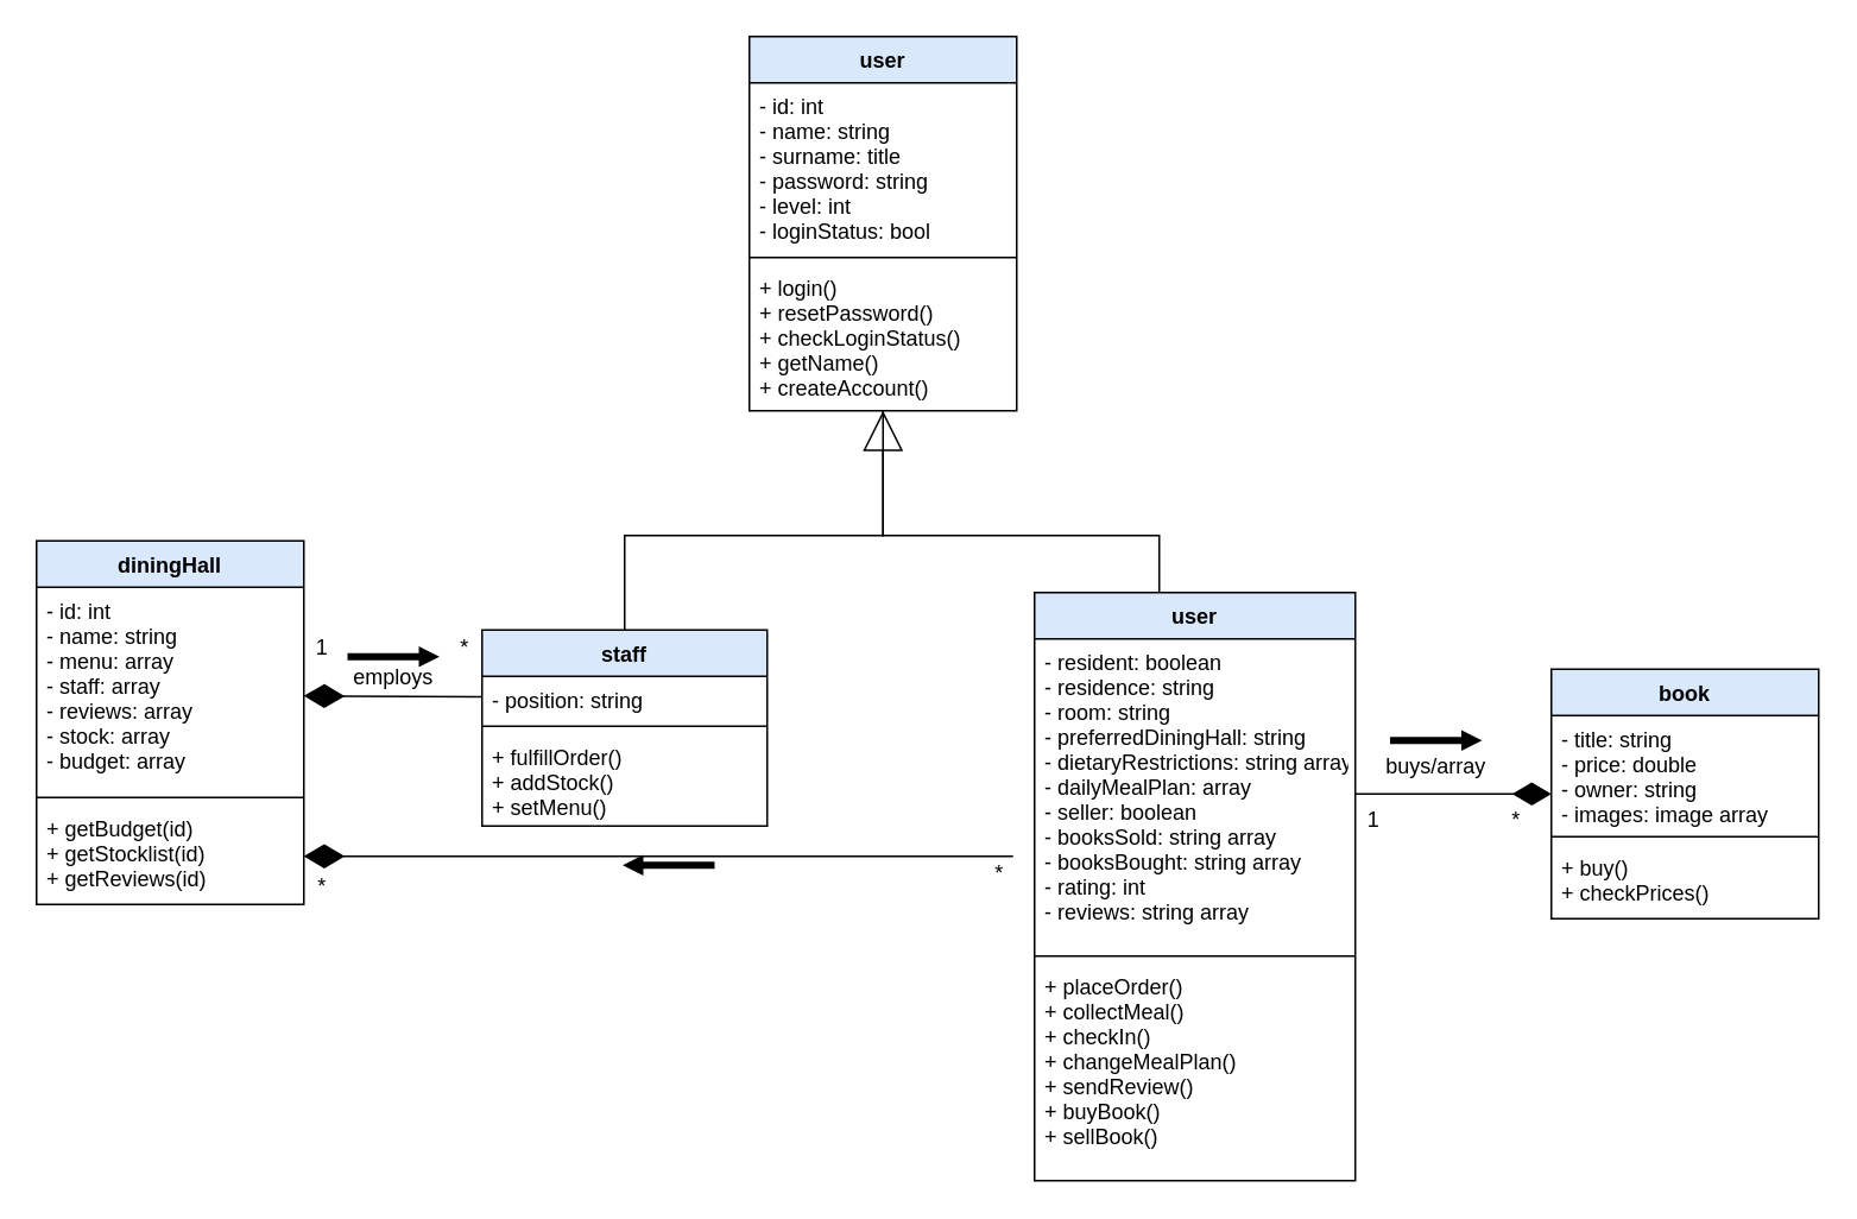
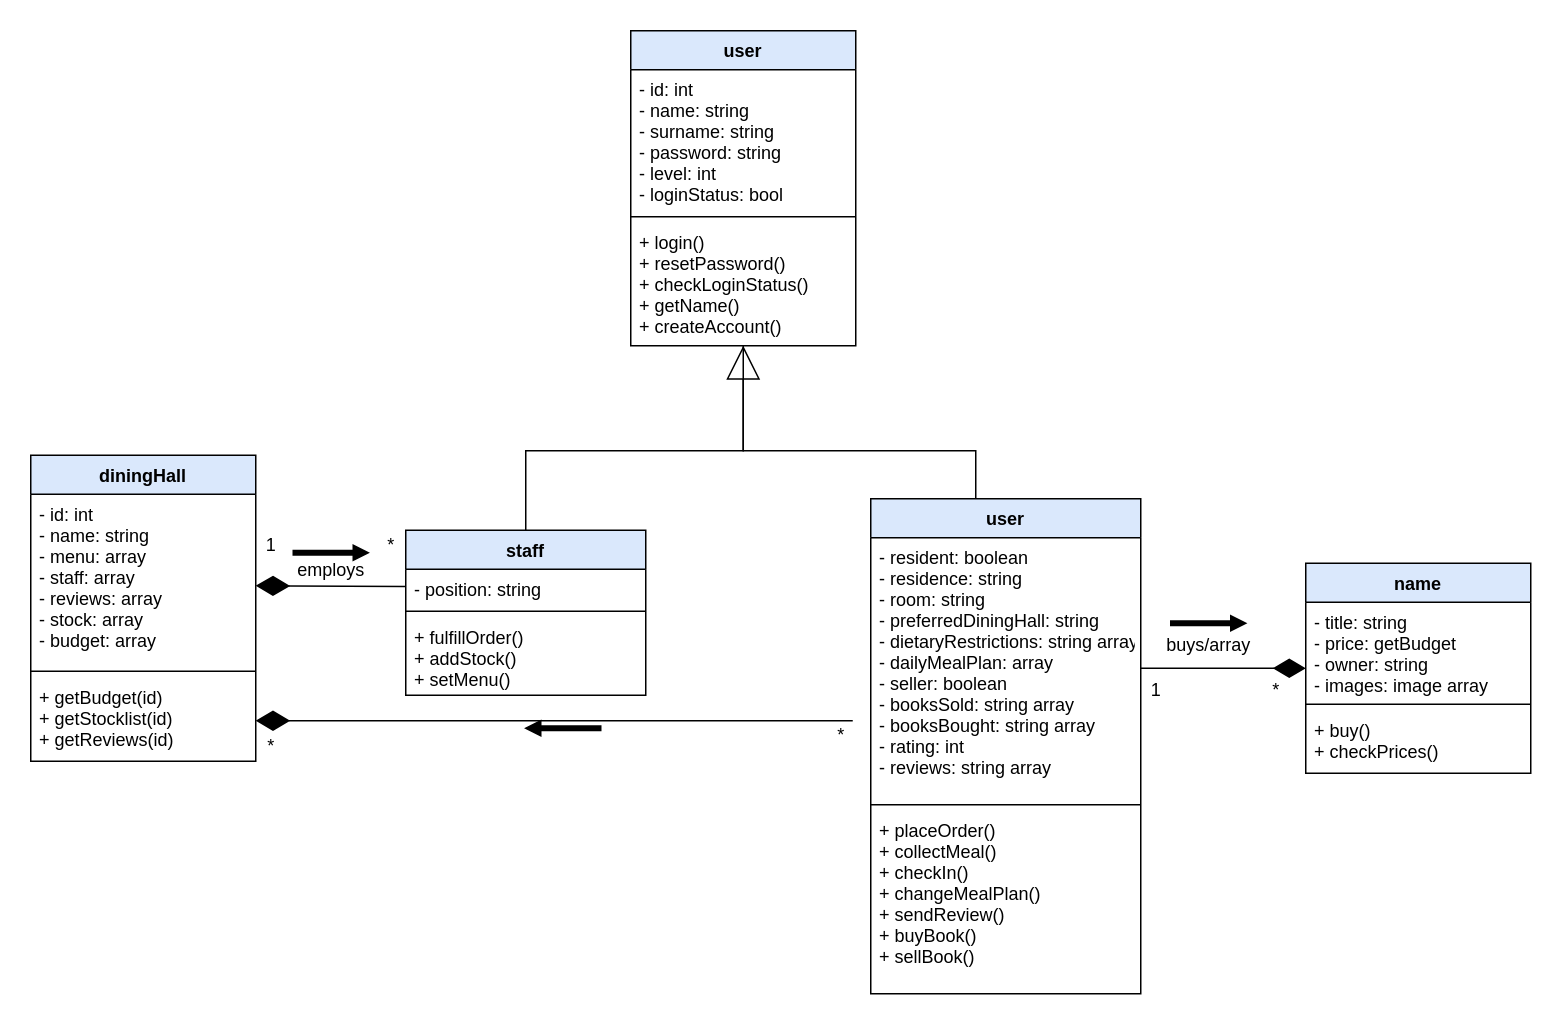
  <mxCell id="0" />
  <mxCell id="1" parent="0" />
  <mxCell id="2" style="edgeStyle=orthogonalEdgeStyle;rounded=0;orthogonalLoop=1;jettySize=auto;html=1;startArrow=none;startFill=0;endArrow=block;endFill=0;endSize=20;" parent="1" source="30" target="21" edge="1"><mxGeometry relative="1" as="geometry"><Array as="points"><mxPoint x="650" y="300" /><mxPoint x="495" y="300" /></Array></mxGeometry></mxCell>
  <mxCell id="3" style="edgeStyle=orthogonalEdgeStyle;rounded=0;orthogonalLoop=1;jettySize=auto;html=1;startArrow=none;startFill=0;endArrow=none;endFill=0;endSize=20;" parent="1" source="26" target="21" edge="1"><mxGeometry relative="1" as="geometry"><mxPoint x="490" y="260" as="targetPoint" /><Array as="points"><mxPoint x="350" y="300" /><mxPoint x="495" y="300" /></Array></mxGeometry></mxCell>
  <mxCell id="4" style="rounded=0;orthogonalLoop=1;jettySize=auto;html=1;endArrow=diamondThin;endFill=1;strokeWidth=1;startArrow=none;startFill=0;endSize=20;" parent="1" source="27" edge="1"><mxGeometry relative="1" as="geometry"><mxPoint x="170" y="390" as="targetPoint" /></mxGeometry></mxCell>
  <mxCell id="5" value="1" style="text;html=1;align=center;verticalAlign=middle;resizable=0;points=[];autosize=1;" parent="1" vertex="1"><mxGeometry x="170" y="353" width="20" height="20" as="geometry" /></mxCell>
  <mxCell id="6" value="employs" style="text;html=1;align=center;verticalAlign=middle;resizable=0;points=[];autosize=1;" parent="1" vertex="1"><mxGeometry x="190" y="370" width="60" height="20" as="geometry" /></mxCell>
  <mxCell id="7" value="*" style="text;html=1;align=center;verticalAlign=middle;resizable=0;points=[];autosize=1;" parent="1" vertex="1"><mxGeometry x="250" y="353" width="20" height="20" as="geometry" /></mxCell>
  <mxCell id="8" style="edgeStyle=orthogonalEdgeStyle;rounded=0;orthogonalLoop=1;jettySize=auto;html=1;startArrow=none;startFill=0;endArrow=diamondThin;endFill=1;endSize=20;strokeWidth=1;" parent="1" target="25" edge="1"><mxGeometry relative="1" as="geometry"><mxPoint x="568" y="480" as="sourcePoint" /><Array as="points"><mxPoint x="568" y="480" /></Array></mxGeometry></mxCell>
  <mxCell id="9" value="" style="shape=singleArrow;direction=west;whiteSpace=wrap;html=1;fillColor=#000000;rotation=-180;" parent="1" vertex="1"><mxGeometry x="195" y="363" width="50" height="10" as="geometry" /></mxCell>
  <mxCell id="10" value="" style="shape=singleArrow;direction=west;whiteSpace=wrap;html=1;fillColor=#000000;rotation=0;" parent="1" vertex="1"><mxGeometry x="350" y="480" width="50" height="10" as="geometry" /></mxCell>
  <mxCell id="11" value="*" style="text;html=1;align=center;verticalAlign=middle;resizable=0;points=[];autosize=1;" parent="1" vertex="1"><mxGeometry x="550" y="480" width="20" height="20" as="geometry" /></mxCell>
  <mxCell id="12" value="*" style="text;html=1;align=center;verticalAlign=middle;resizable=0;points=[];autosize=1;" parent="1" vertex="1"><mxGeometry x="170" y="487" width="20" height="20" as="geometry" /></mxCell>
  <mxCell id="13" style="edgeStyle=orthogonalEdgeStyle;rounded=0;orthogonalLoop=1;jettySize=auto;html=1;endArrow=diamondThin;endFill=1;endSize=19;" parent="1" source="31" target="34" edge="1"><mxGeometry relative="1" as="geometry" /></mxCell>
  <mxCell id="14" value="buys/array" style="text;html=1;align=center;verticalAlign=middle;resizable=0;points=[];autosize=1;" parent="1" vertex="1"><mxGeometry x="770" y="420" width="70" height="20" as="geometry" /></mxCell>
  <mxCell id="15" value="" style="shape=singleArrow;direction=west;whiteSpace=wrap;html=1;fillColor=#000000;rotation=-180;" parent="1" vertex="1"><mxGeometry x="780" y="410" width="50" height="10" as="geometry" /></mxCell>
  <mxCell id="16" value="&lt;div&gt;1&lt;/div&gt;" style="text;html=1;align=center;verticalAlign=middle;resizable=0;points=[];autosize=1;" parent="1" vertex="1"><mxGeometry x="760" y="450" width="20" height="20" as="geometry" /></mxCell>
  <mxCell id="17" value="*" style="text;html=1;align=center;verticalAlign=middle;resizable=0;points=[];autosize=1;" parent="1" vertex="1"><mxGeometry x="840" y="450" width="20" height="20" as="geometry" /></mxCell>
  <mxCell id="18" value="user" style="swimlane;fontStyle=1;align=center;verticalAlign=top;childLayout=stackLayout;horizontal=1;startSize=26;horizontalStack=0;resizeParent=1;resizeParentMax=0;resizeLast=0;collapsible=1;marginBottom=0;fillColor=#dae8fc;" parent="1" vertex="1"><mxGeometry x="420" y="20" width="150" height="210" as="geometry" /></mxCell>
- <mxCell id="19" value="- id: int&#10;- name: string&#10;- surname: title&#10;- password: string&#10;- level: int&#10;- loginStatus: bool&#10;&#10;&#10;" style="text;strokeColor=none;fillColor=none;align=left;verticalAlign=top;spacingLeft=4;spacingRight=4;overflow=hidden;rotatable=0;points=[[0,0.5],[1,0.5]];portConstraint=eastwest;" parent="18" vertex="1"><mxGeometry y="26" width="150" height="94" as="geometry" /></mxCell>
+ <mxCell id="19" value="- id: int&#10;- name: string&#10;- surname: string&#10;- password: string&#10;- level: int&#10;- loginStatus: bool&#10;&#10;&#10;" style="text;strokeColor=none;fillColor=none;align=left;verticalAlign=top;spacingLeft=4;spacingRight=4;overflow=hidden;rotatable=0;points=[[0,0.5],[1,0.5]];portConstraint=eastwest;" parent="18" vertex="1"><mxGeometry y="26" width="150" height="94" as="geometry" /></mxCell>
  <mxCell id="20" value="" style="line;strokeWidth=1;fillColor=none;align=left;verticalAlign=middle;spacingTop=-1;spacingLeft=3;spacingRight=3;rotatable=0;labelPosition=right;points=[];portConstraint=eastwest;" parent="18" vertex="1"><mxGeometry y="120" width="150" height="8" as="geometry" /></mxCell>
  <mxCell id="21" value="+ login()&#10;+ resetPassword()&#10;+ checkLoginStatus()&#10;+ getName()&#10;+ createAccount()&#10;&#10;" style="text;strokeColor=none;fillColor=none;align=left;verticalAlign=top;spacingLeft=4;spacingRight=4;overflow=hidden;rotatable=0;points=[[0,0.5],[1,0.5]];portConstraint=eastwest;" parent="18" vertex="1"><mxGeometry y="128" width="150" height="82" as="geometry" /></mxCell>
  <mxCell id="22" value="diningHall" style="swimlane;fontStyle=1;align=center;verticalAlign=top;childLayout=stackLayout;horizontal=1;startSize=26;horizontalStack=0;resizeParent=1;resizeParentMax=0;resizeLast=0;collapsible=1;marginBottom=0;fillColor=#dae8fc;" parent="1" vertex="1"><mxGeometry x="20" y="303" width="150" height="204" as="geometry" /></mxCell>
  <mxCell id="23" value="- id: int&#10;- name: string&#10;- menu: array&#10;- staff: array&#10;- reviews: array&#10;- stock: array&#10;- budget: array&#10;" style="text;strokeColor=none;fillColor=none;align=left;verticalAlign=top;spacingLeft=4;spacingRight=4;overflow=hidden;rotatable=0;points=[[0,0.5],[1,0.5]];portConstraint=eastwest;" parent="22" vertex="1"><mxGeometry y="26" width="150" height="114" as="geometry" /></mxCell>
  <mxCell id="24" value="" style="line;strokeWidth=1;fillColor=none;align=left;verticalAlign=middle;spacingTop=-1;spacingLeft=3;spacingRight=3;rotatable=0;labelPosition=right;points=[];portConstraint=eastwest;" parent="22" vertex="1"><mxGeometry y="140" width="150" height="8" as="geometry" /></mxCell>
  <mxCell id="25" value="+ getBudget(id)&#10;+ getStocklist(id)&#10;+ getReviews(id)&#10;" style="text;strokeColor=none;fillColor=none;align=left;verticalAlign=top;spacingLeft=4;spacingRight=4;overflow=hidden;rotatable=0;points=[[0,0.5],[1,0.5]];portConstraint=eastwest;" parent="22" vertex="1"><mxGeometry y="148" width="150" height="56" as="geometry" /></mxCell>
  <mxCell id="26" value="staff" style="swimlane;fontStyle=1;align=center;verticalAlign=top;childLayout=stackLayout;horizontal=1;startSize=26;horizontalStack=0;resizeParent=1;resizeParentMax=0;resizeLast=0;collapsible=1;marginBottom=0;fillColor=#dae8fc;" parent="1" vertex="1"><mxGeometry x="270" y="353" width="160" height="110" as="geometry" /></mxCell>
  <mxCell id="27" value="- position: string" style="text;strokeColor=none;fillColor=none;align=left;verticalAlign=top;spacingLeft=4;spacingRight=4;overflow=hidden;rotatable=0;points=[[0,0.5],[1,0.5]];portConstraint=eastwest;" parent="26" vertex="1"><mxGeometry y="26" width="160" height="24" as="geometry" /></mxCell>
  <mxCell id="28" value="" style="line;strokeWidth=1;fillColor=none;align=left;verticalAlign=middle;spacingTop=-1;spacingLeft=3;spacingRight=3;rotatable=0;labelPosition=right;points=[];portConstraint=eastwest;" parent="26" vertex="1"><mxGeometry y="50" width="160" height="8" as="geometry" /></mxCell>
  <mxCell id="29" value="+ fulfillOrder()&#10;+ addStock()&#10;+ setMenu()&#10;&#10;" style="text;strokeColor=none;fillColor=none;align=left;verticalAlign=top;spacingLeft=4;spacingRight=4;overflow=hidden;rotatable=0;points=[[0,0.5],[1,0.5]];portConstraint=eastwest;" parent="26" vertex="1"><mxGeometry y="58" width="160" height="52" as="geometry" /></mxCell>
  <mxCell id="30" value="user" style="swimlane;fontStyle=1;align=center;verticalAlign=top;childLayout=stackLayout;horizontal=1;startSize=26;horizontalStack=0;resizeParent=1;resizeParentMax=0;resizeLast=0;collapsible=1;marginBottom=0;fillColor=#dae8fc;" parent="1" vertex="1"><mxGeometry x="580" y="332" width="180" height="330" as="geometry" /></mxCell>
  <mxCell id="31" value="- resident: boolean&#10;- residence: string&#10;- room: string&#10;- preferredDiningHall: string&#10;- dietaryRestrictions: string array&#10;- dailyMealPlan: array&#10;- seller: boolean&#10;- booksSold: string array&#10;- booksBought: string array&#10;- rating: int&#10;- reviews: string array&#10;&#10;" style="text;strokeColor=none;fillColor=none;align=left;verticalAlign=top;spacingLeft=4;spacingRight=4;overflow=hidden;rotatable=0;points=[[0,0.5],[1,0.5]];portConstraint=eastwest;" parent="30" vertex="1"><mxGeometry y="26" width="180" height="174" as="geometry" /></mxCell>
  <mxCell id="32" value="" style="line;strokeWidth=1;fillColor=none;align=left;verticalAlign=middle;spacingTop=-1;spacingLeft=3;spacingRight=3;rotatable=0;labelPosition=right;points=[];portConstraint=eastwest;" parent="30" vertex="1"><mxGeometry y="200" width="180" height="8" as="geometry" /></mxCell>
  <mxCell id="33" value="+ placeOrder()&#10;+ collectMeal()&#10;+ checkIn()&#10;+ changeMealPlan()&#10;+ sendReview()&#10;+ buyBook()&#10;+ sellBook()&#10;&#10;" style="text;strokeColor=none;fillColor=none;align=left;verticalAlign=top;spacingLeft=4;spacingRight=4;overflow=hidden;rotatable=0;points=[[0,0.5],[1,0.5]];portConstraint=eastwest;" parent="30" vertex="1"><mxGeometry y="208" width="180" height="122" as="geometry" /></mxCell>
- <mxCell id="34" value="book" style="swimlane;fontStyle=1;align=center;verticalAlign=top;childLayout=stackLayout;horizontal=1;startSize=26;horizontalStack=0;resizeParent=1;resizeParentMax=0;resizeLast=0;collapsible=1;marginBottom=0;fillColor=#dae8fc;" parent="1" vertex="1"><mxGeometry x="870" y="375" width="150" height="140" as="geometry" /></mxCell>
- <mxCell id="35" value="- title: string&#10;- price: double&#10;- owner: string &#10;- images: image array" style="text;strokeColor=none;fillColor=none;align=left;verticalAlign=top;spacingLeft=4;spacingRight=4;overflow=hidden;rotatable=0;points=[[0,0.5],[1,0.5]];portConstraint=eastwest;" parent="34" vertex="1"><mxGeometry y="26" width="150" height="64" as="geometry" /></mxCell>
+ <mxCell id="34" value="name" style="swimlane;fontStyle=1;align=center;verticalAlign=top;childLayout=stackLayout;horizontal=1;startSize=26;horizontalStack=0;resizeParent=1;resizeParentMax=0;resizeLast=0;collapsible=1;marginBottom=0;fillColor=#dae8fc;" parent="1" vertex="1"><mxGeometry x="870" y="375" width="150" height="140" as="geometry" /></mxCell>
+ <mxCell id="35" value="- title: string&#10;- price: getBudget&#10;- owner: string &#10;- images: image array" style="text;strokeColor=none;fillColor=none;align=left;verticalAlign=top;spacingLeft=4;spacingRight=4;overflow=hidden;rotatable=0;points=[[0,0.5],[1,0.5]];portConstraint=eastwest;" parent="34" vertex="1"><mxGeometry y="26" width="150" height="64" as="geometry" /></mxCell>
  <mxCell id="36" value="" style="line;strokeWidth=1;fillColor=none;align=left;verticalAlign=middle;spacingTop=-1;spacingLeft=3;spacingRight=3;rotatable=0;labelPosition=right;points=[];portConstraint=eastwest;" parent="34" vertex="1"><mxGeometry y="90" width="150" height="8" as="geometry" /></mxCell>
  <mxCell id="37" value="+ buy()&#10;+ checkPrices()&#10;" style="text;strokeColor=none;fillColor=none;align=left;verticalAlign=top;spacingLeft=4;spacingRight=4;overflow=hidden;rotatable=0;points=[[0,0.5],[1,0.5]];portConstraint=eastwest;" parent="34" vertex="1"><mxGeometry y="98" width="150" height="42" as="geometry" /></mxCell>
